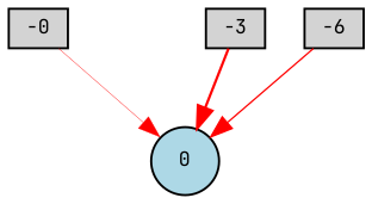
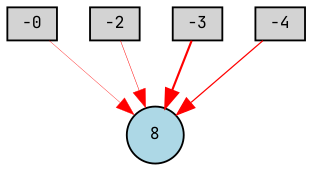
  digraph {
    fontname="JetBrains Mono"
    node [fillcolor=lightgray fontname="JetBrains Mono" fontsize=9 shape=box style=filled]
    edge [color=red fontname="JetBrains Mono" style=solid]
    n1 [height=0.2 label=-0 width=0.2]
-   0 [fillcolor=lightblue height=0.2 shape=circle width=0.2]
+   0 [fillcolor=lightblue height=0.2 shape=circle width=0.2 label=8]
+   -2 [height=0.2 width=0.2]
    -3 [height=0.2 width=0.2]
-   -4 [height=0.2 width=0.2 label=-6]
+   -4 [height=0.2 width=0.2]
    n1 -> 0 [penwidth=0.19851639166306012]
+   -2 -> 0 [penwidth=0.257709451542469]
    -3 -> 0 [penwidth=1.1647474260489092]
    -4 -> 0 [penwidth=0.6728328947272183]
  }
